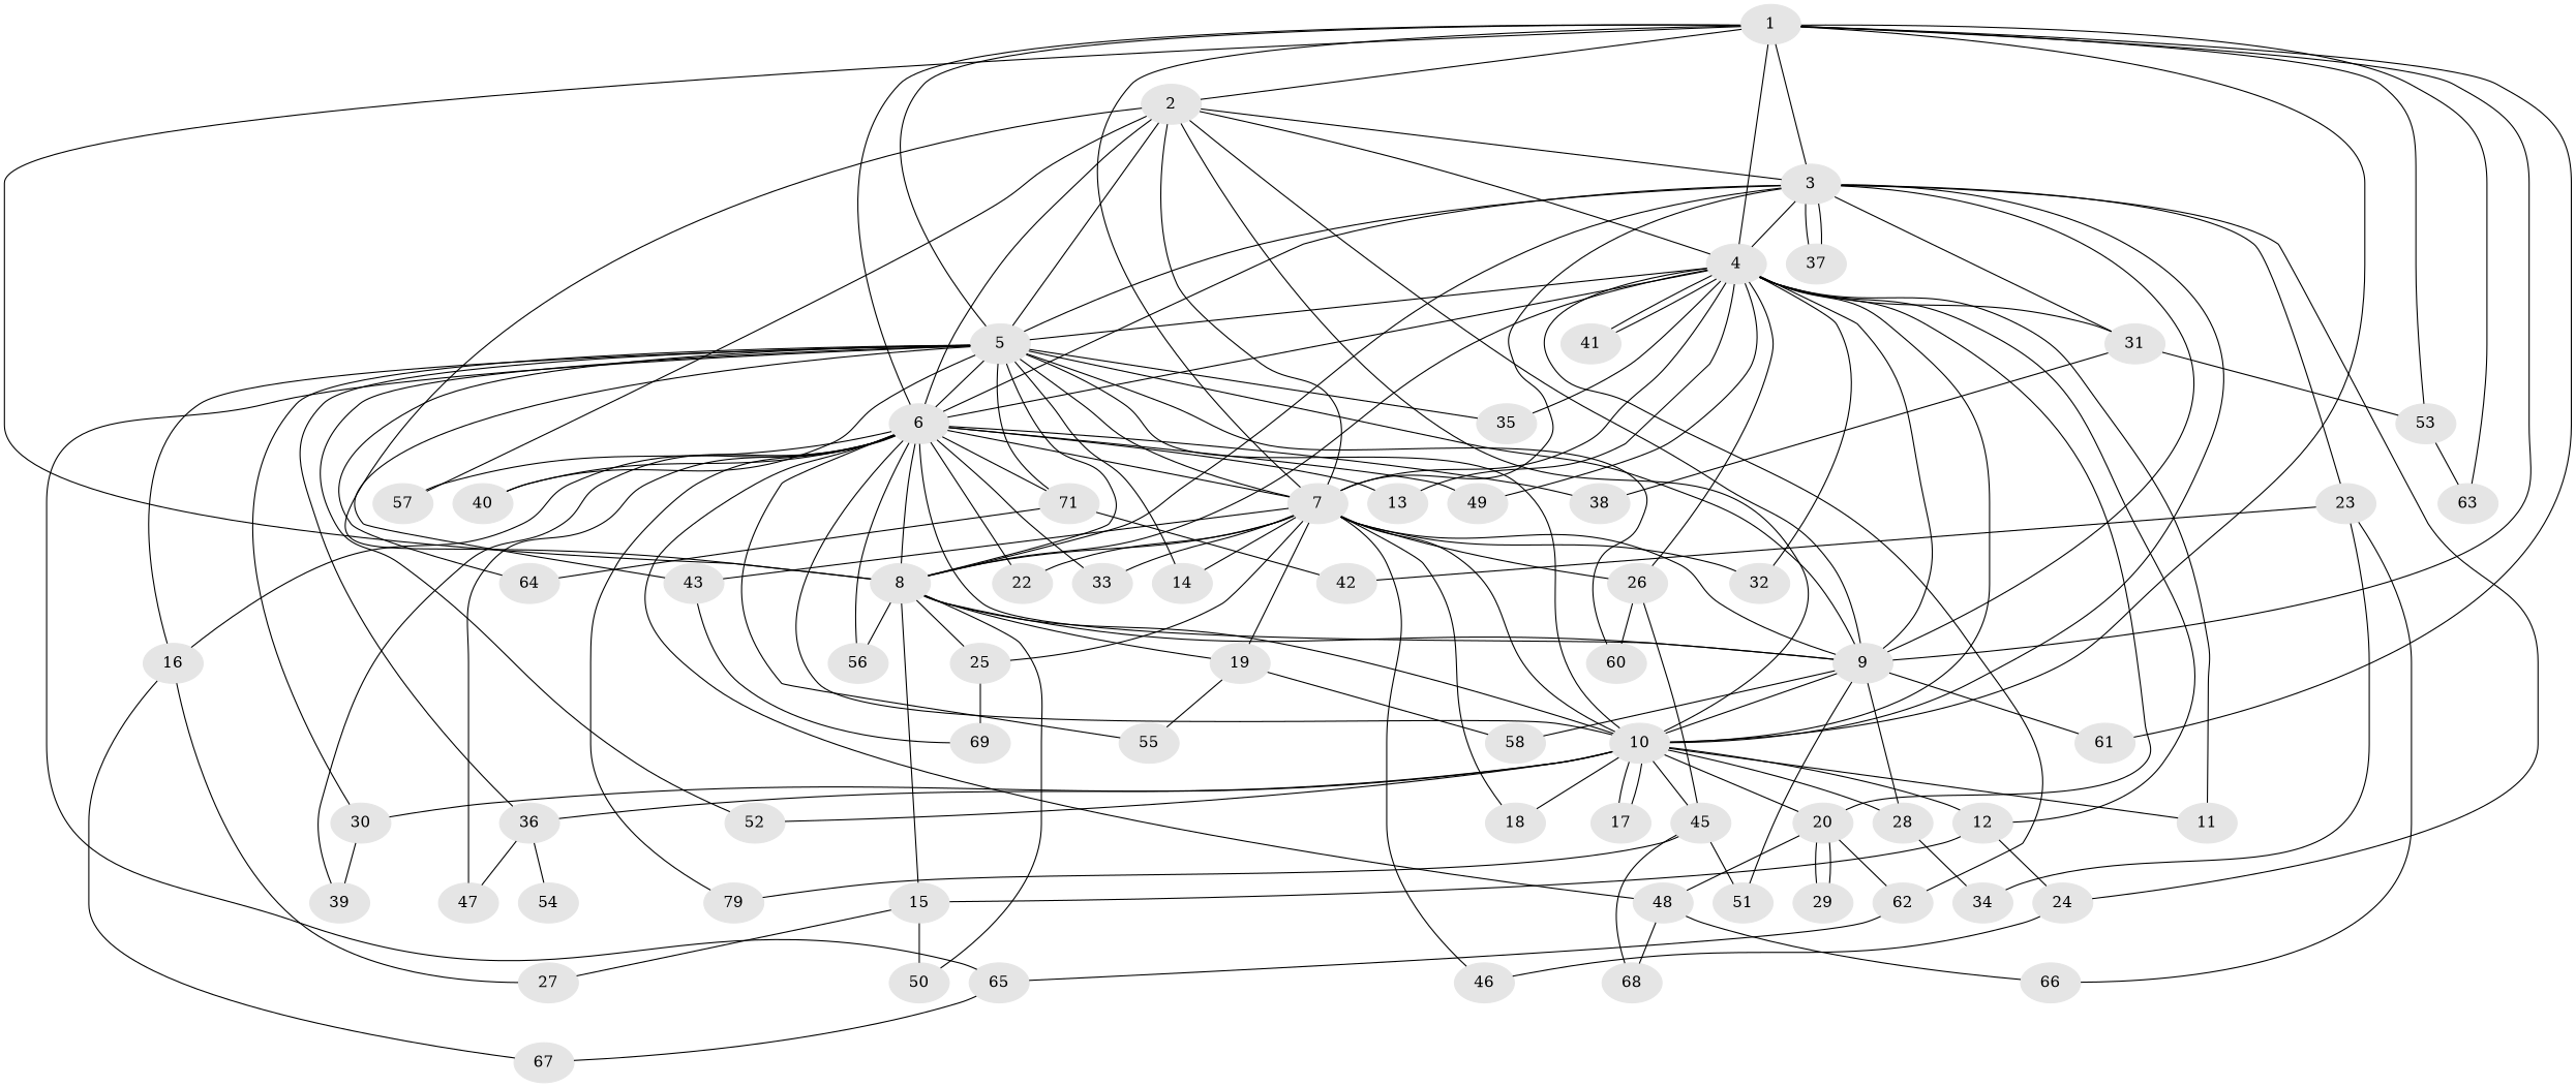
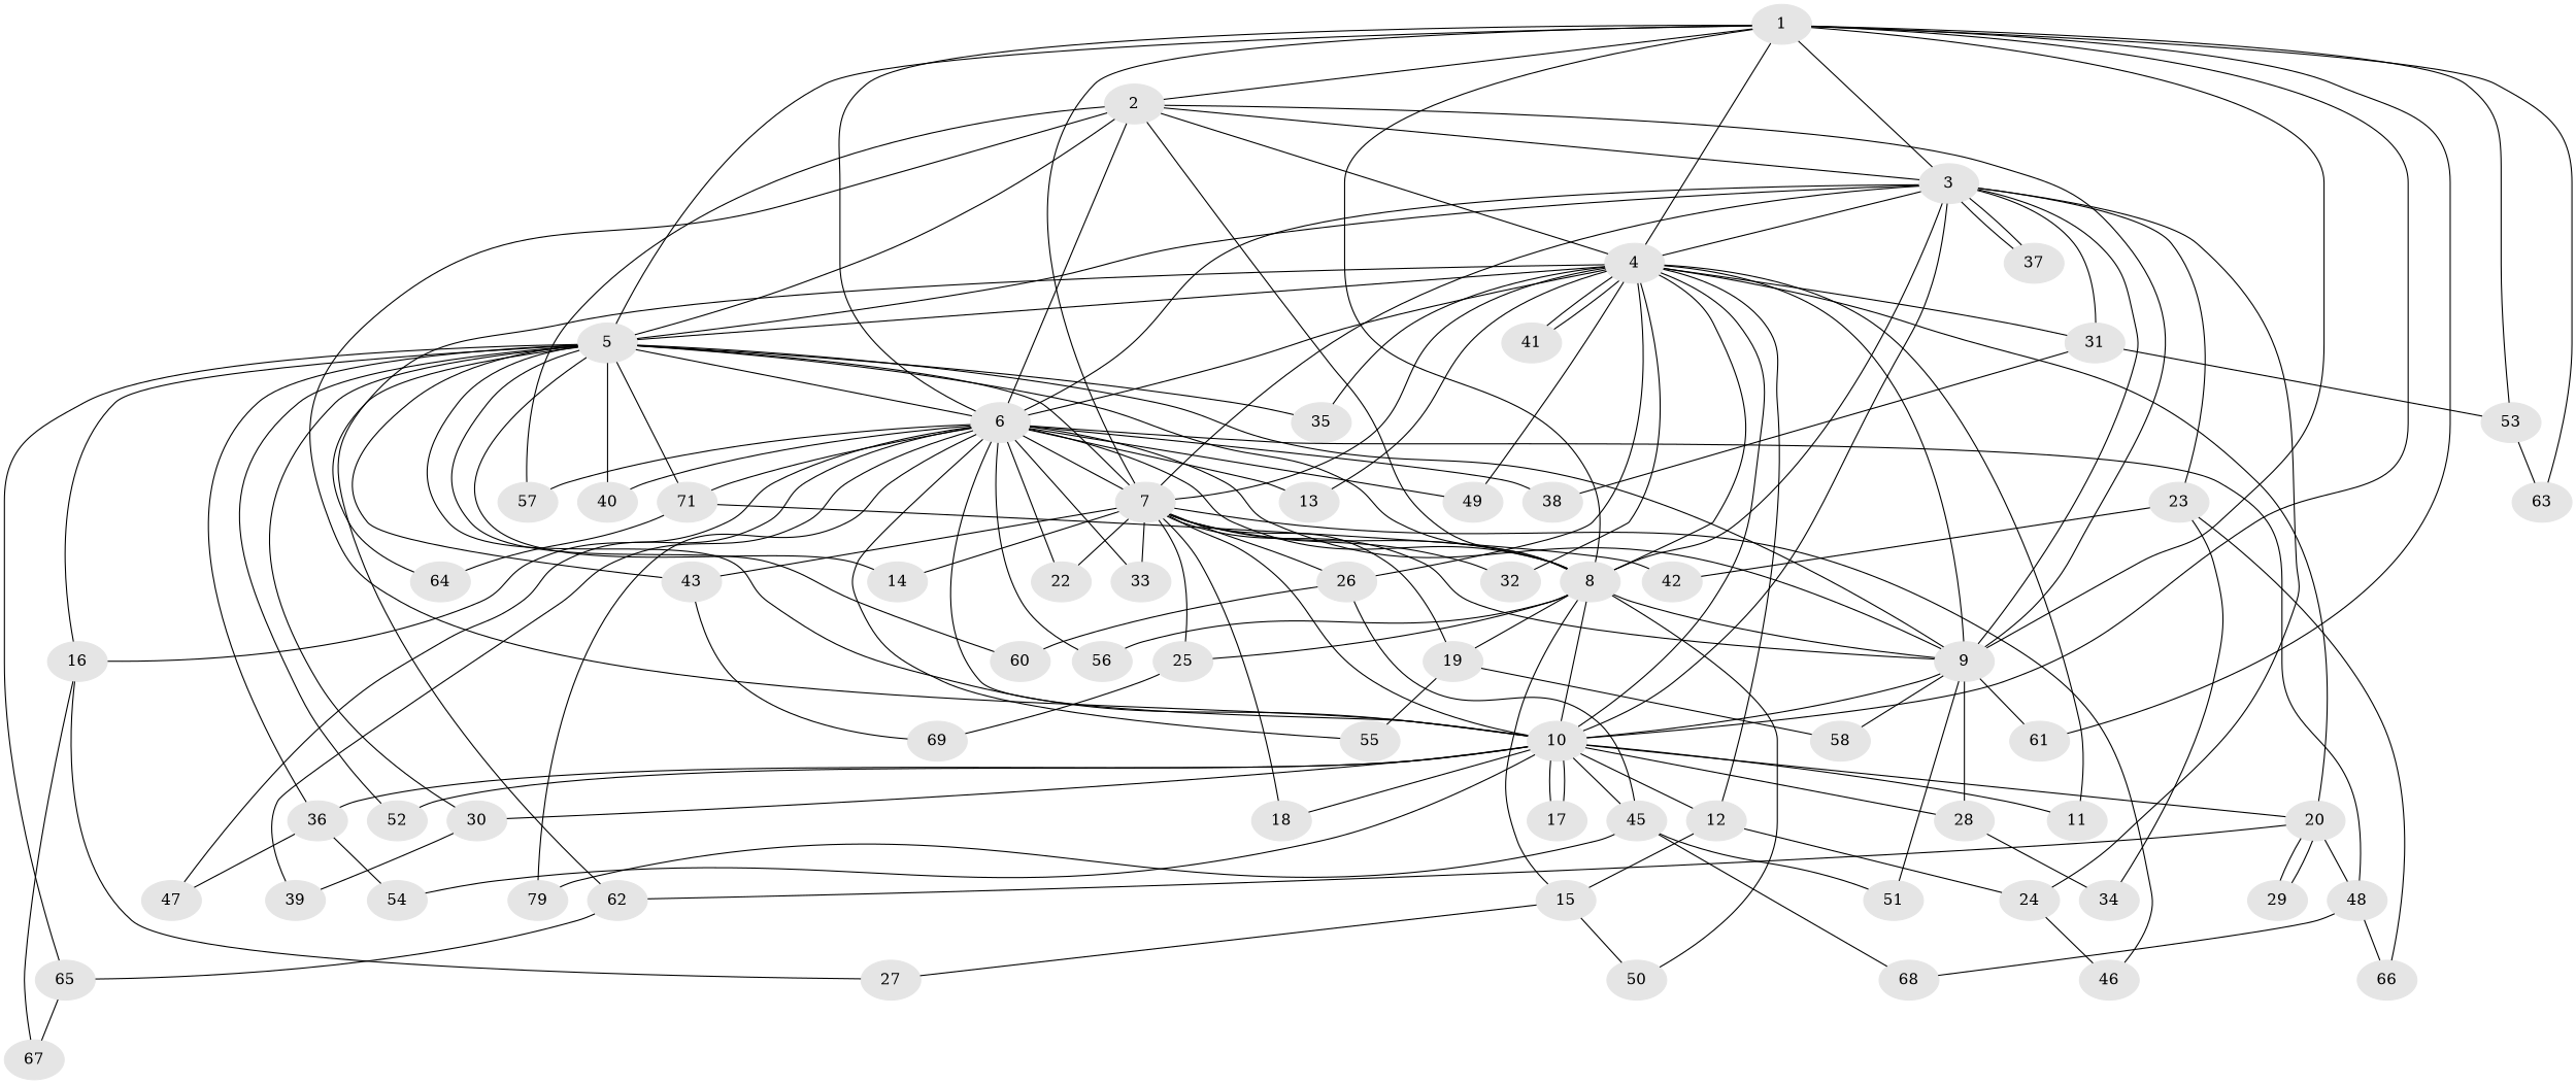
  graph {
    node [color=gray90 style=filled]
    1
    2
    3
    4
    5
    6
    7
    8
    9
    10
    53
    61
    63
    57
    23
    24
    31
    37
    11
    12
    13
    20
    26
    32
    35
    41
    49
    62
    14
    16
    n31 [label=71]
    30
    36
    40
    43
    52
    60
    64
    65
    22
    33
    38
    39
    47
    48
    55
    56
    n48 [label=79]
    18
    19
    25
    46
    15
    50
    28
    51
    58
    17
    45
    54
    42
    34
    66
    29
    27
    67
    69
    68
    1 -- 2
    1 -- 3
    1 -- 4
    1 -- 5
    1 -- 6
    1 -- 7
    1 -- 8
    1 -- 9
    1 -- 10
    1 -- 53
    1 -- 61
    1 -- 63
    2 -- 3
    2 -- 4
    2 -- 5
    2 -- 6
-   2 -- 7
    2 -- 8
    2 -- 9
    2 -- 10
    2 -- 57
    3 -- 4
    3 -- 5
    3 -- 6
    3 -- 7
    3 -- 8
    3 -- 9
    3 -- 10
    3 -- 23
    3 -- 24
    3 -- 31
    3 -- 37
    3 -- 37
    4 -- 5
    4 -- 6
    4 -- 7
    4 -- 8
    4 -- 9
    4 -- 10
    4 -- 31
    4 -- 11
    4 -- 12
    4 -- 13
    4 -- 20
    4 -- 26
    4 -- 32
    4 -- 35
    4 -- 41
    4 -- 41
    4 -- 49
    4 -- 62
    5 -- 6
    5 -- 7
    5 -- 8
    5 -- 9
    5 -- 10
    5 -- 35
    5 -- 14
    5 -- 16
    5 -- n31
    5 -- 30
    5 -- 36
    5 -- 40
    5 -- 43
    5 -- 52
    5 -- 60
    5 -- 64
    5 -- 65
    6 -- 7
    6 -- 8
    6 -- 9
    6 -- 10
    6 -- 57
    6 -- 13
    6 -- 49
    6 -- 16
    6 -- n31
    6 -- 40
    6 -- 22
    6 -- 33
    6 -- 38
    6 -- 39
    6 -- 47
    6 -- 48
    6 -- 55
    6 -- 56
    6 -- n48
    7 -- 8
    7 -- 9
    7 -- 10
    7 -- 26
    7 -- 32
    7 -- 14
    7 -- 43
    7 -- 22
    7 -- 33
    7 -- 18
    7 -- 19
    7 -- 25
    7 -- 46
    8 -- 9
    8 -- 10
    8 -- 56
    8 -- 19
    8 -- 25
    8 -- 15
    8 -- 50
    9 -- 10
    9 -- 61
    9 -- 28
    9 -- 51
    9 -- 58
    10 -- 11
    10 -- 12
    10 -- 20
    10 -- 30
    10 -- 36
    10 -- 52
    10 -- 18
    10 -- 28
    10 -- 17
    10 -- 17
    10 -- 45
+   10 -- 54
    53 -- 63
    23 -- 42
    23 -- 34
    23 -- 66
    24 -- 46
    31 -- 53
    31 -- 38
    12 -- 24
    12 -- 15
    20 -- 62
    20 -- 48
    20 -- 29
    20 -- 29
    26 -- 60
    26 -- 45
    62 -- 65
    16 -- 27
    16 -- 67
    n31 -- 64
    n31 -- 42
    30 -- 39
    36 -- 47
    36 -- 54
    43 -- 69
    65 -- 67
    48 -- 66
    48 -- 68
    19 -- 55
    19 -- 58
    25 -- 69
    15 -- 50
    15 -- 27
    28 -- 34
    45 -- n48
    45 -- 51
    45 -- 68
  }
